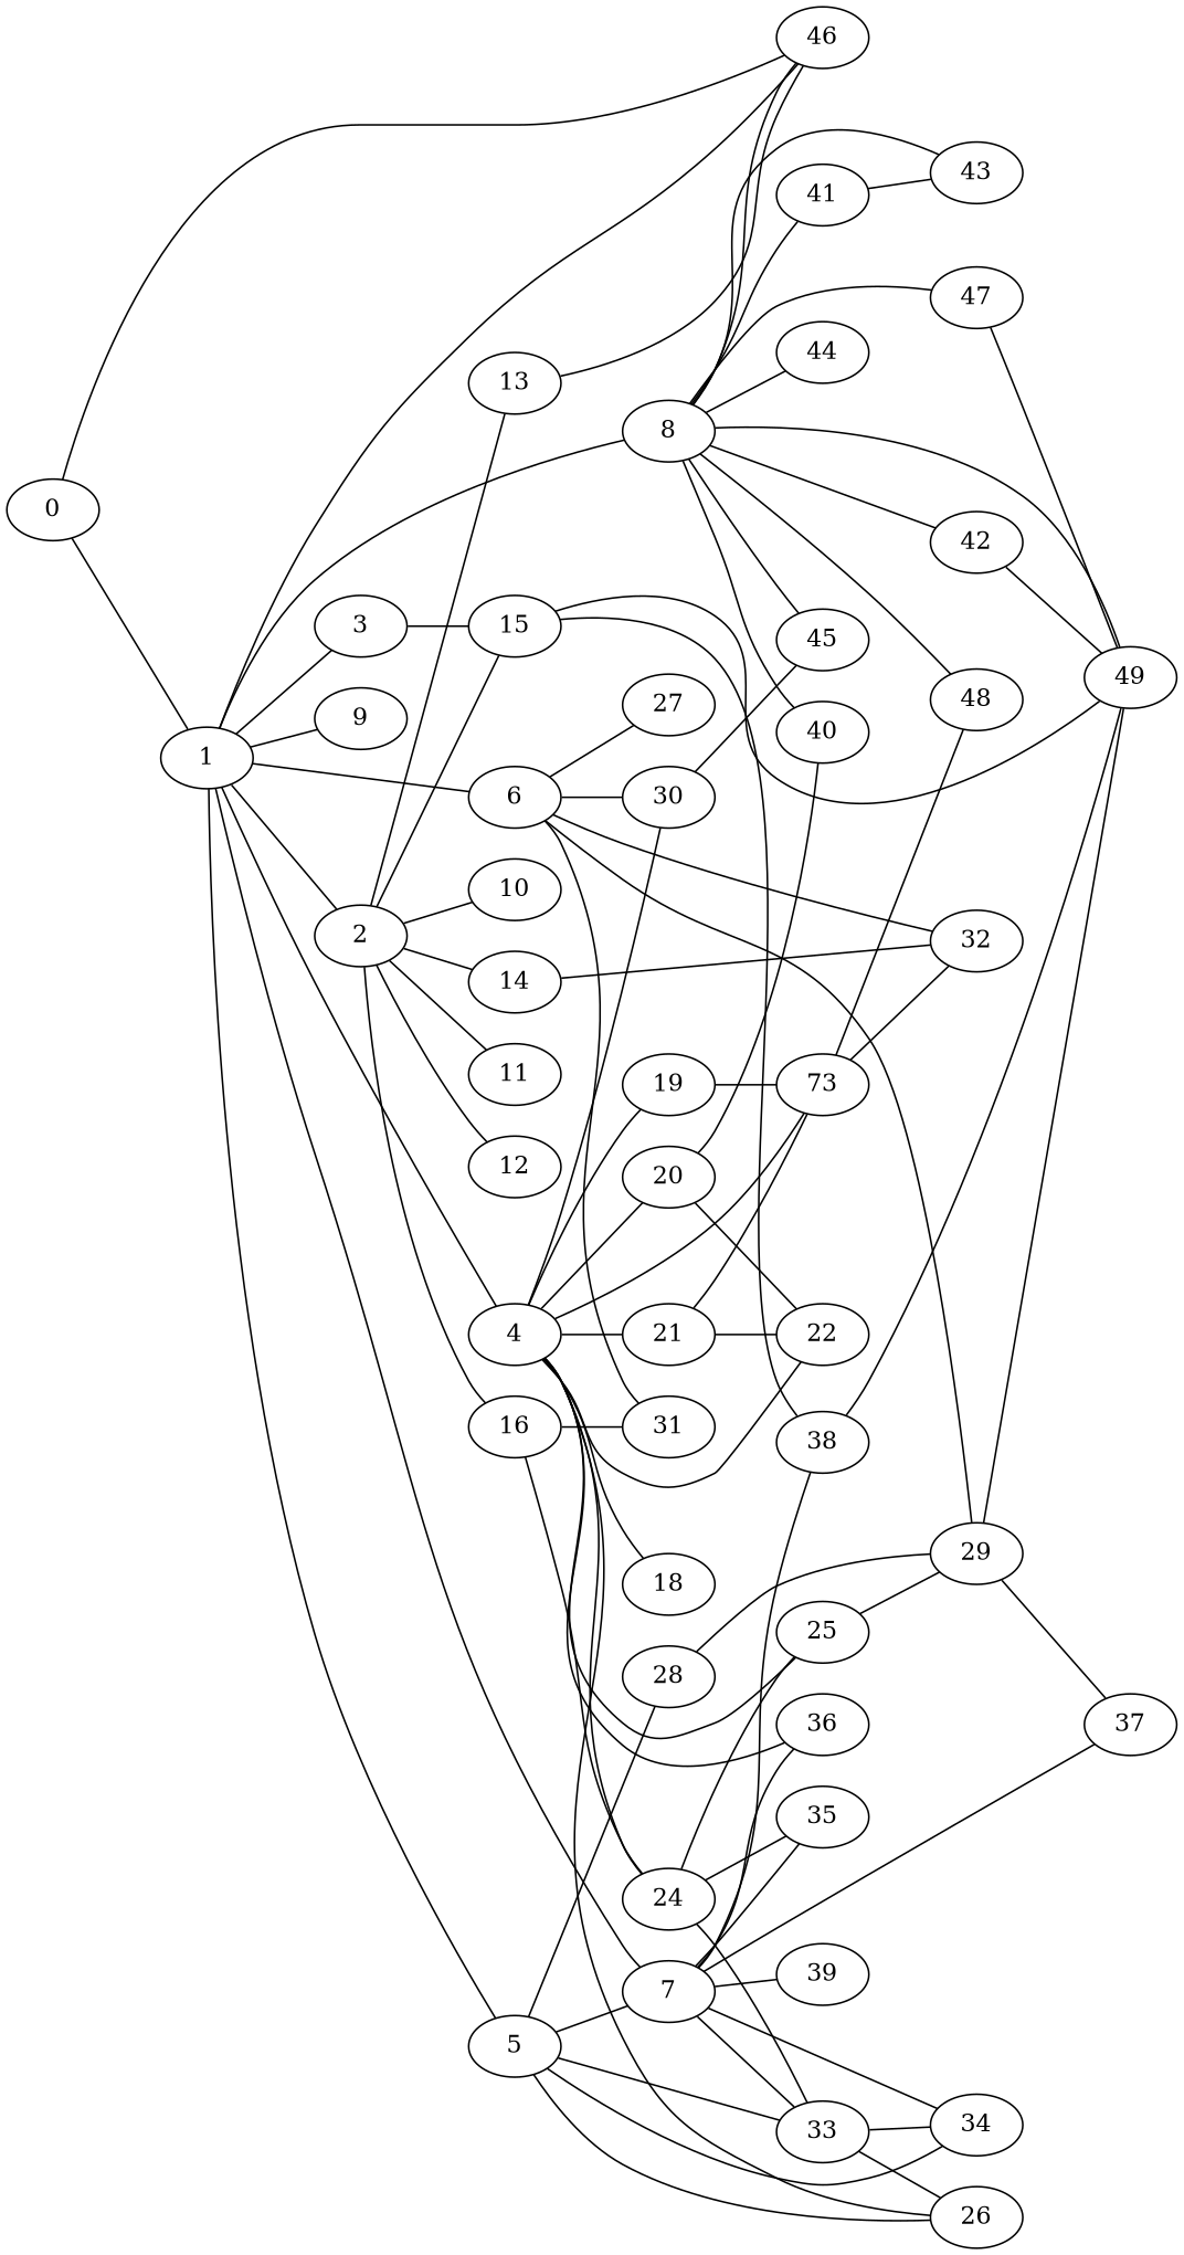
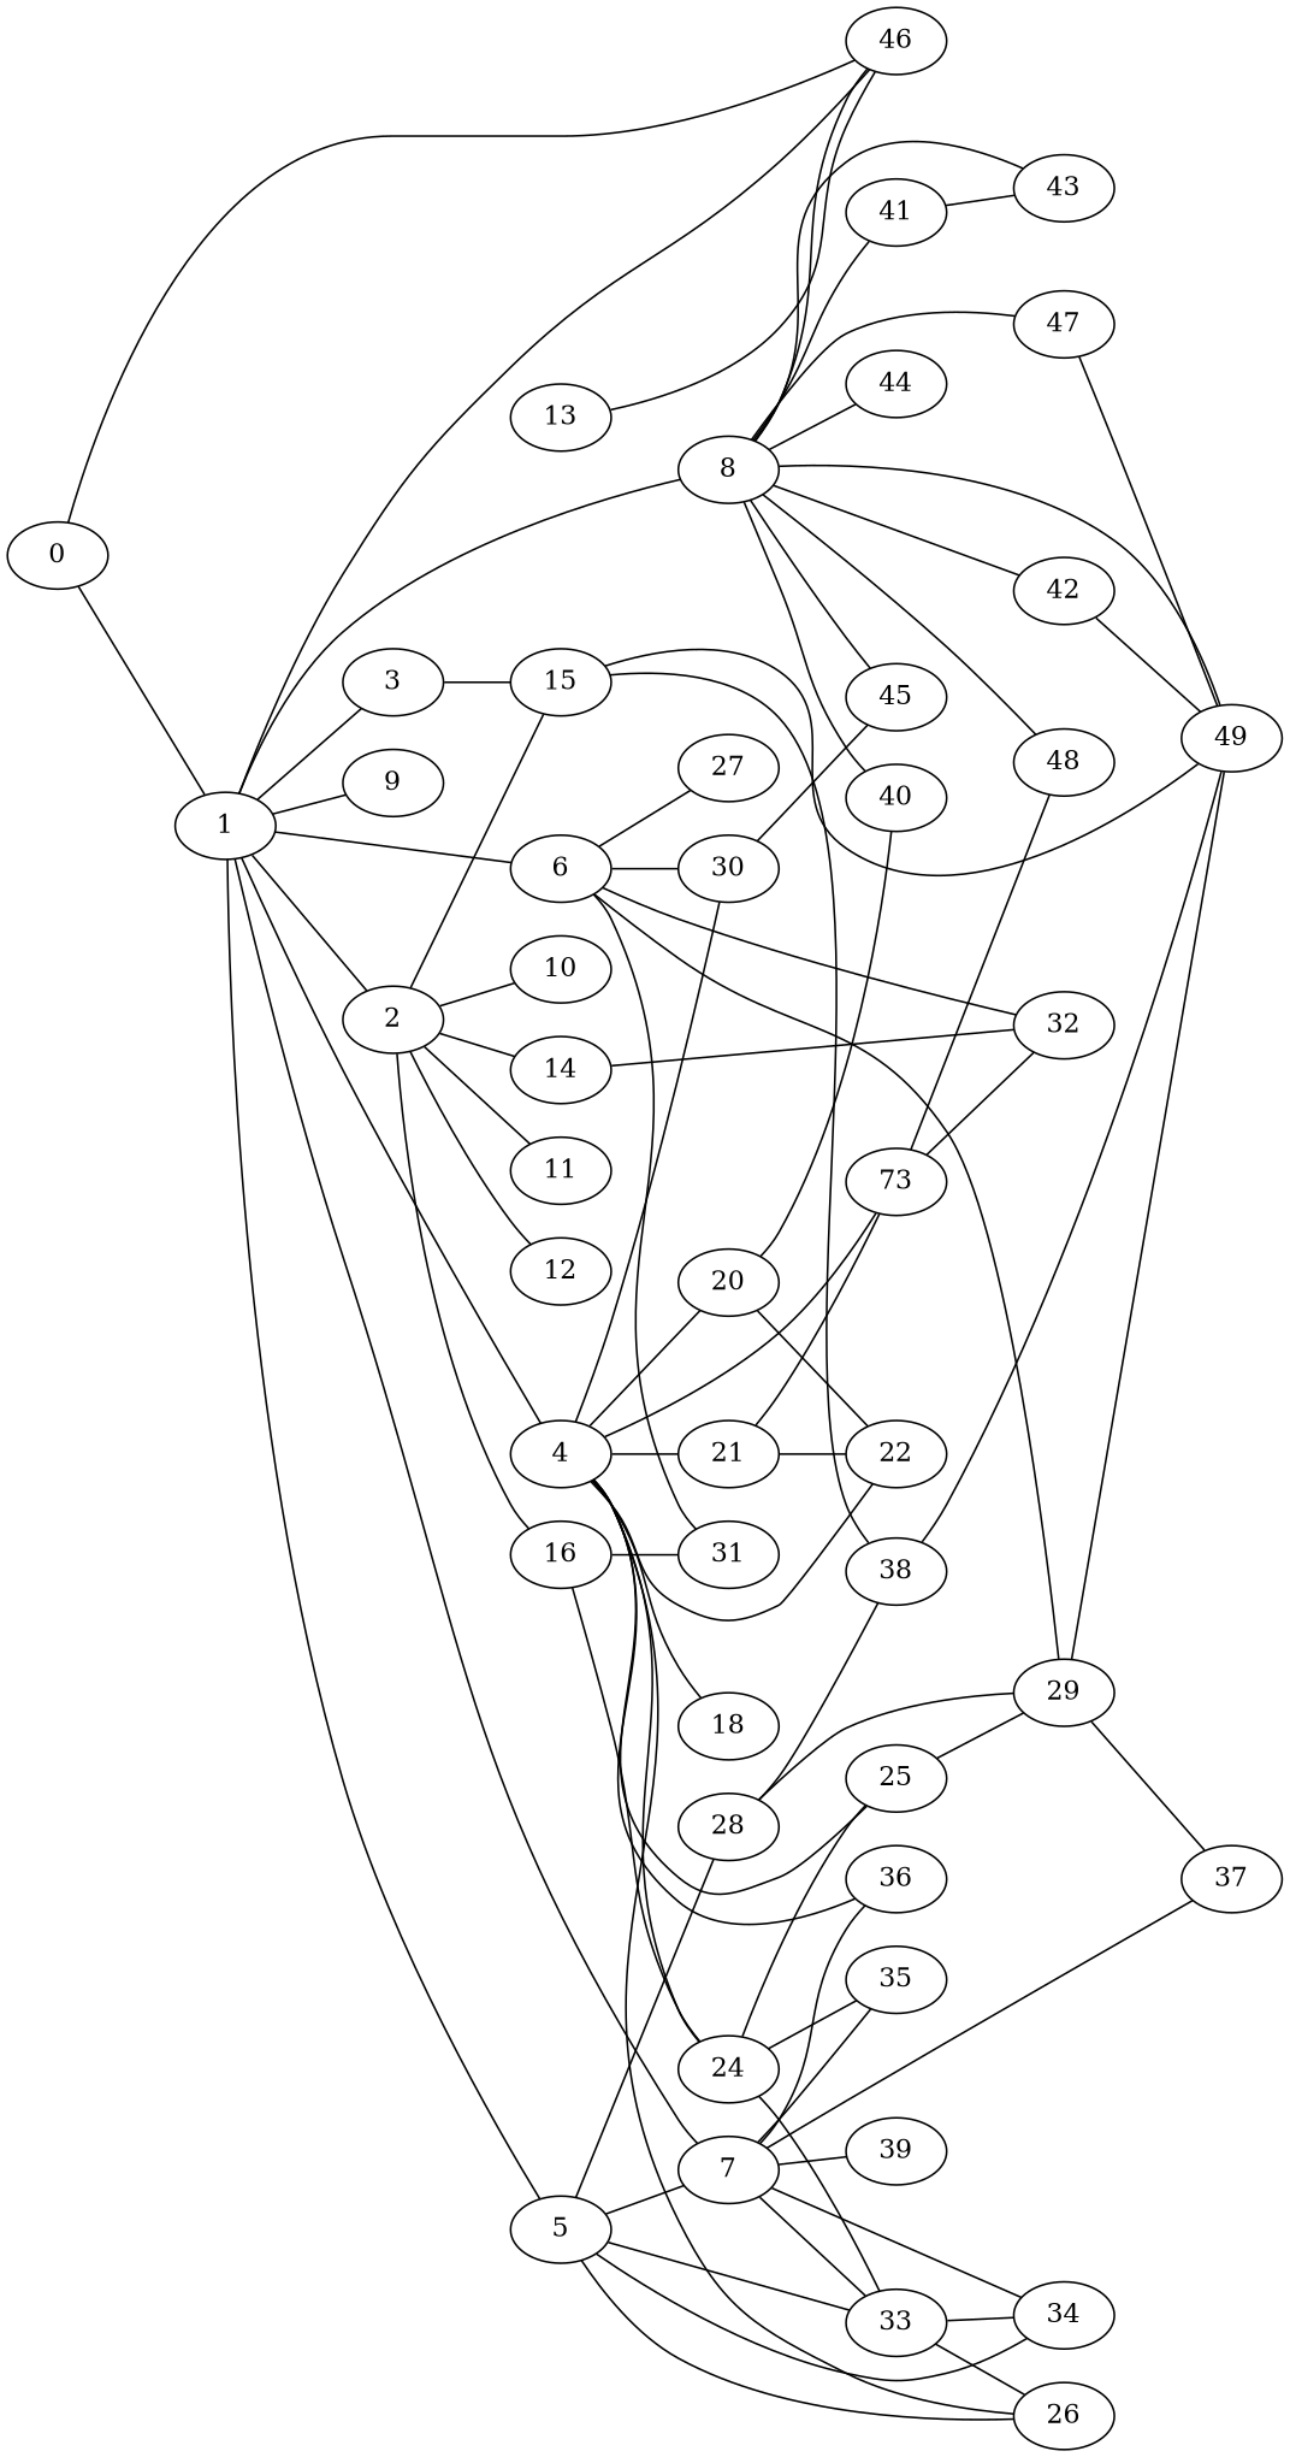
  graph {
    rankdir=LR
    0
    1
    46
    2
    3
    4
    5
    6
    7
    8
    9
    10
    11
    12
    13
    14
    15
    16
    18
-   19
    20
    21
    22
    n24 [label=73]
    24
    25
    26
    36
    30
    28
    33
    34
    27
    32
    29
    31
    35
    37
    38
    39
    40
    41
    42
    43
    44
    45
    47
    48
    49
    0 -- 1
    0 -- 46
    1 -- 46
    1 -- 2
    1 -- 3
    1 -- 4
    1 -- 5
    1 -- 6
    1 -- 7
    1 -- 8
    1 -- 9
    2 -- 10
    2 -- 11
    2 -- 12
-   2 -- 13
    2 -- 14
    2 -- 15
    2 -- 16
    3 -- 15
    4 -- 18
-   4 -- 19
    4 -- 20
    4 -- 21
    4 -- 22
    4 -- n24
    4 -- 24
    4 -- 25
    4 -- 26
    4 -- 36
    4 -- 30
    5 -- 7
    5 -- 26
    5 -- 28
    5 -- 33
    5 -- 34
    6 -- 30
    6 -- 27
    6 -- 32
    6 -- 29
    6 -- 31
    7 -- 36
    7 -- 33
    7 -- 34
    7 -- 35
    7 -- 37
-   7 -- 38
+   28 -- 38
    7 -- 39
    8 -- 46
    8 -- 40
    8 -- 41
    8 -- 42
    8 -- 43
    8 -- 44
    8 -- 45
    8 -- 47
    8 -- 48
    8 -- 49
    13 -- 46
    14 -- 32
    15 -- 38
    15 -- 49
    16 -- 24
    16 -- 31
-   19 -- n24
    20 -- 22
    20 -- 40
    21 -- 22
    21 -- n24
    n24 -- 32
    n24 -- 48
    24 -- 25
    24 -- 33
    24 -- 35
    25 -- 29
    30 -- 45
    28 -- 29
    33 -- 26
    33 -- 34
    29 -- 37
    29 -- 49
    38 -- 49
    41 -- 43
    42 -- 49
    47 -- 49
  }
